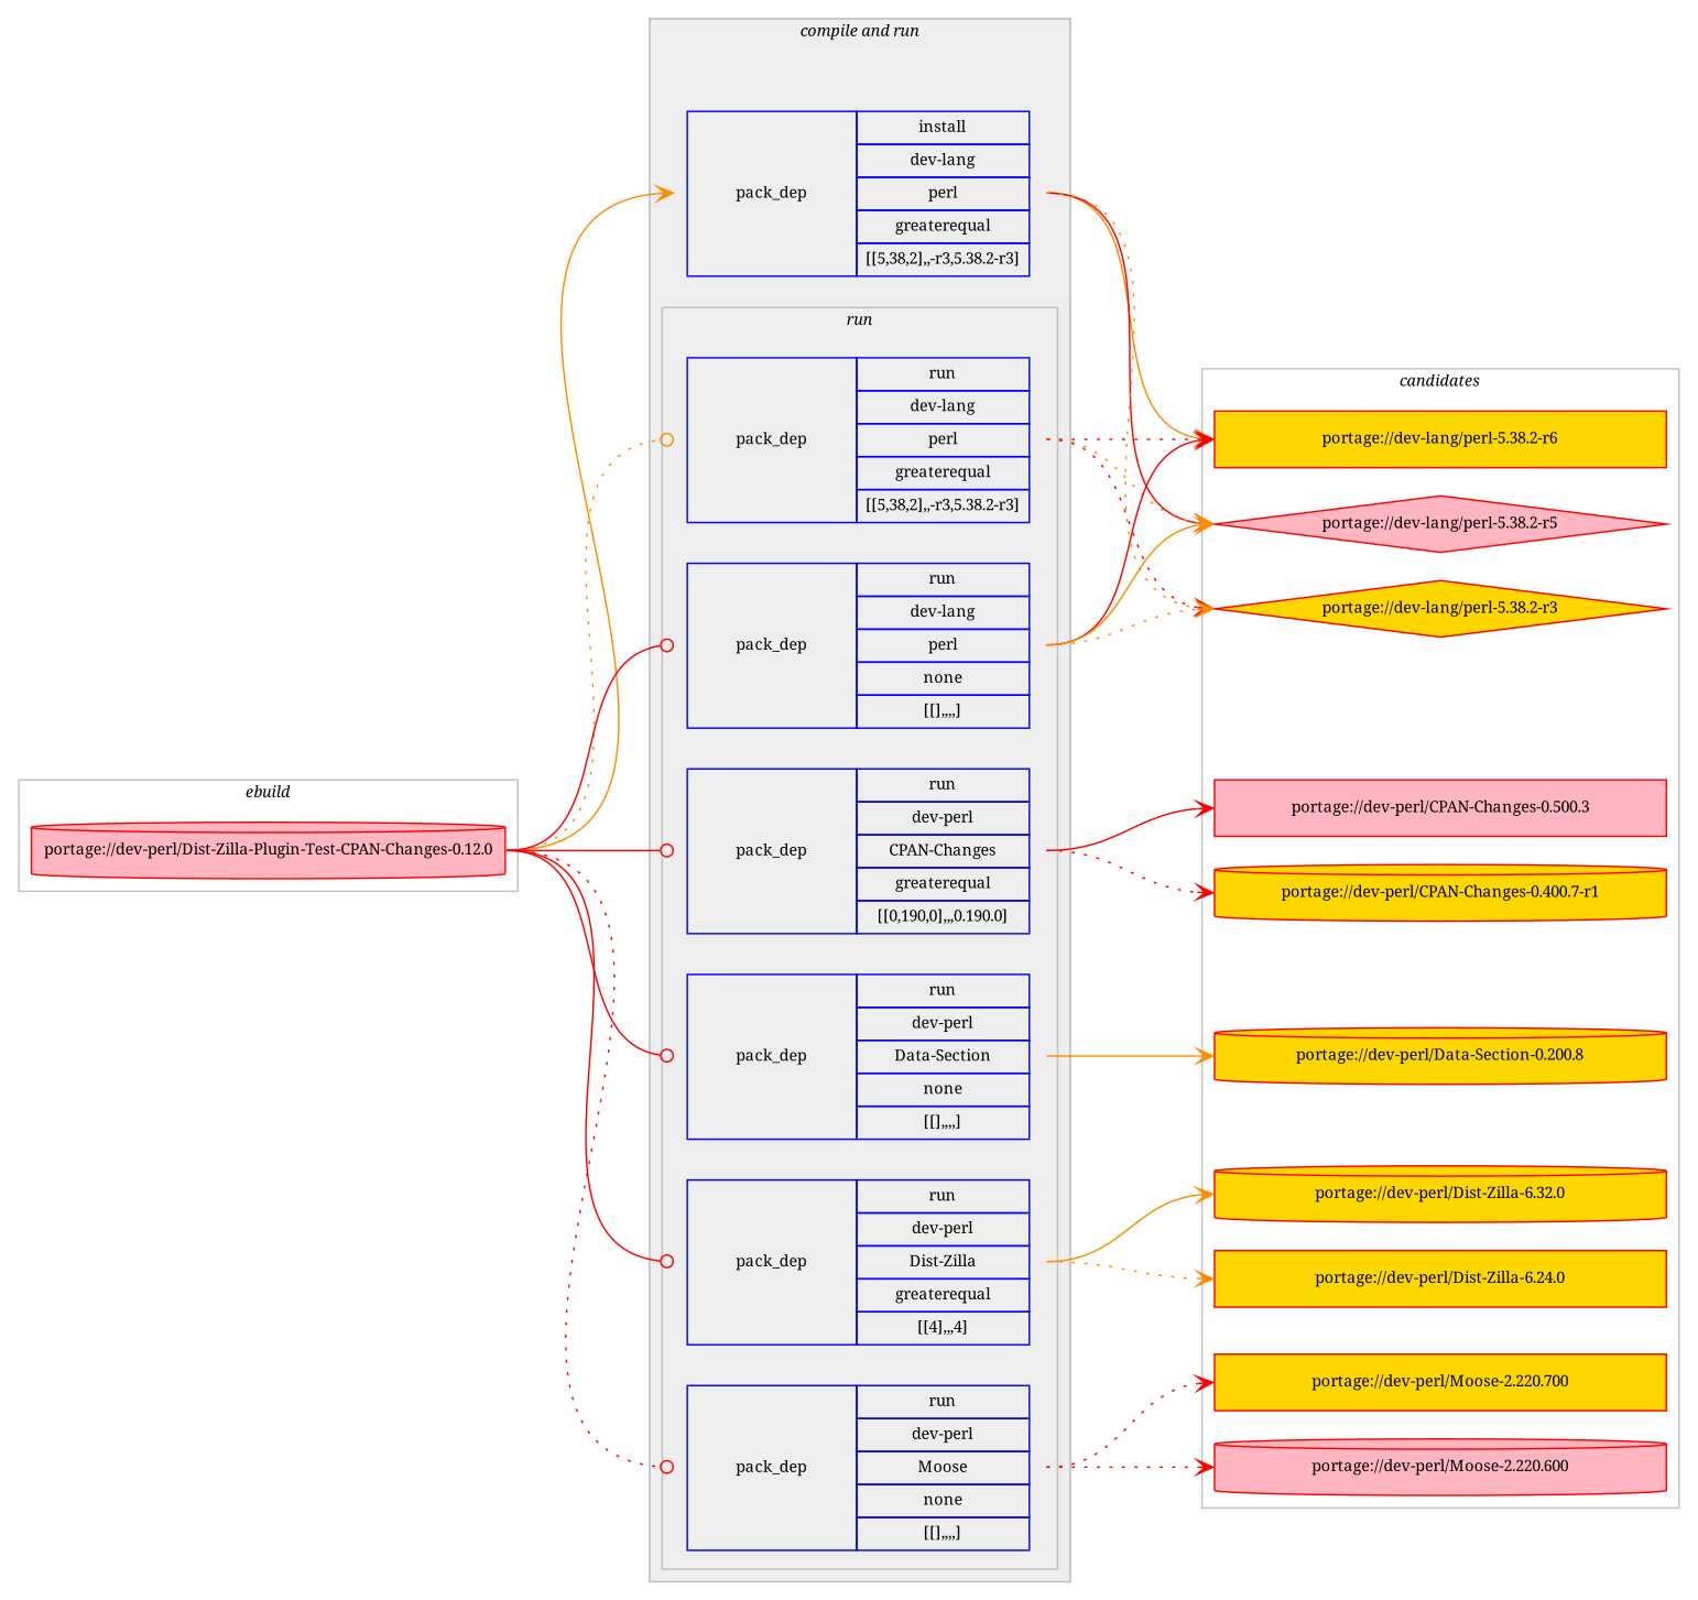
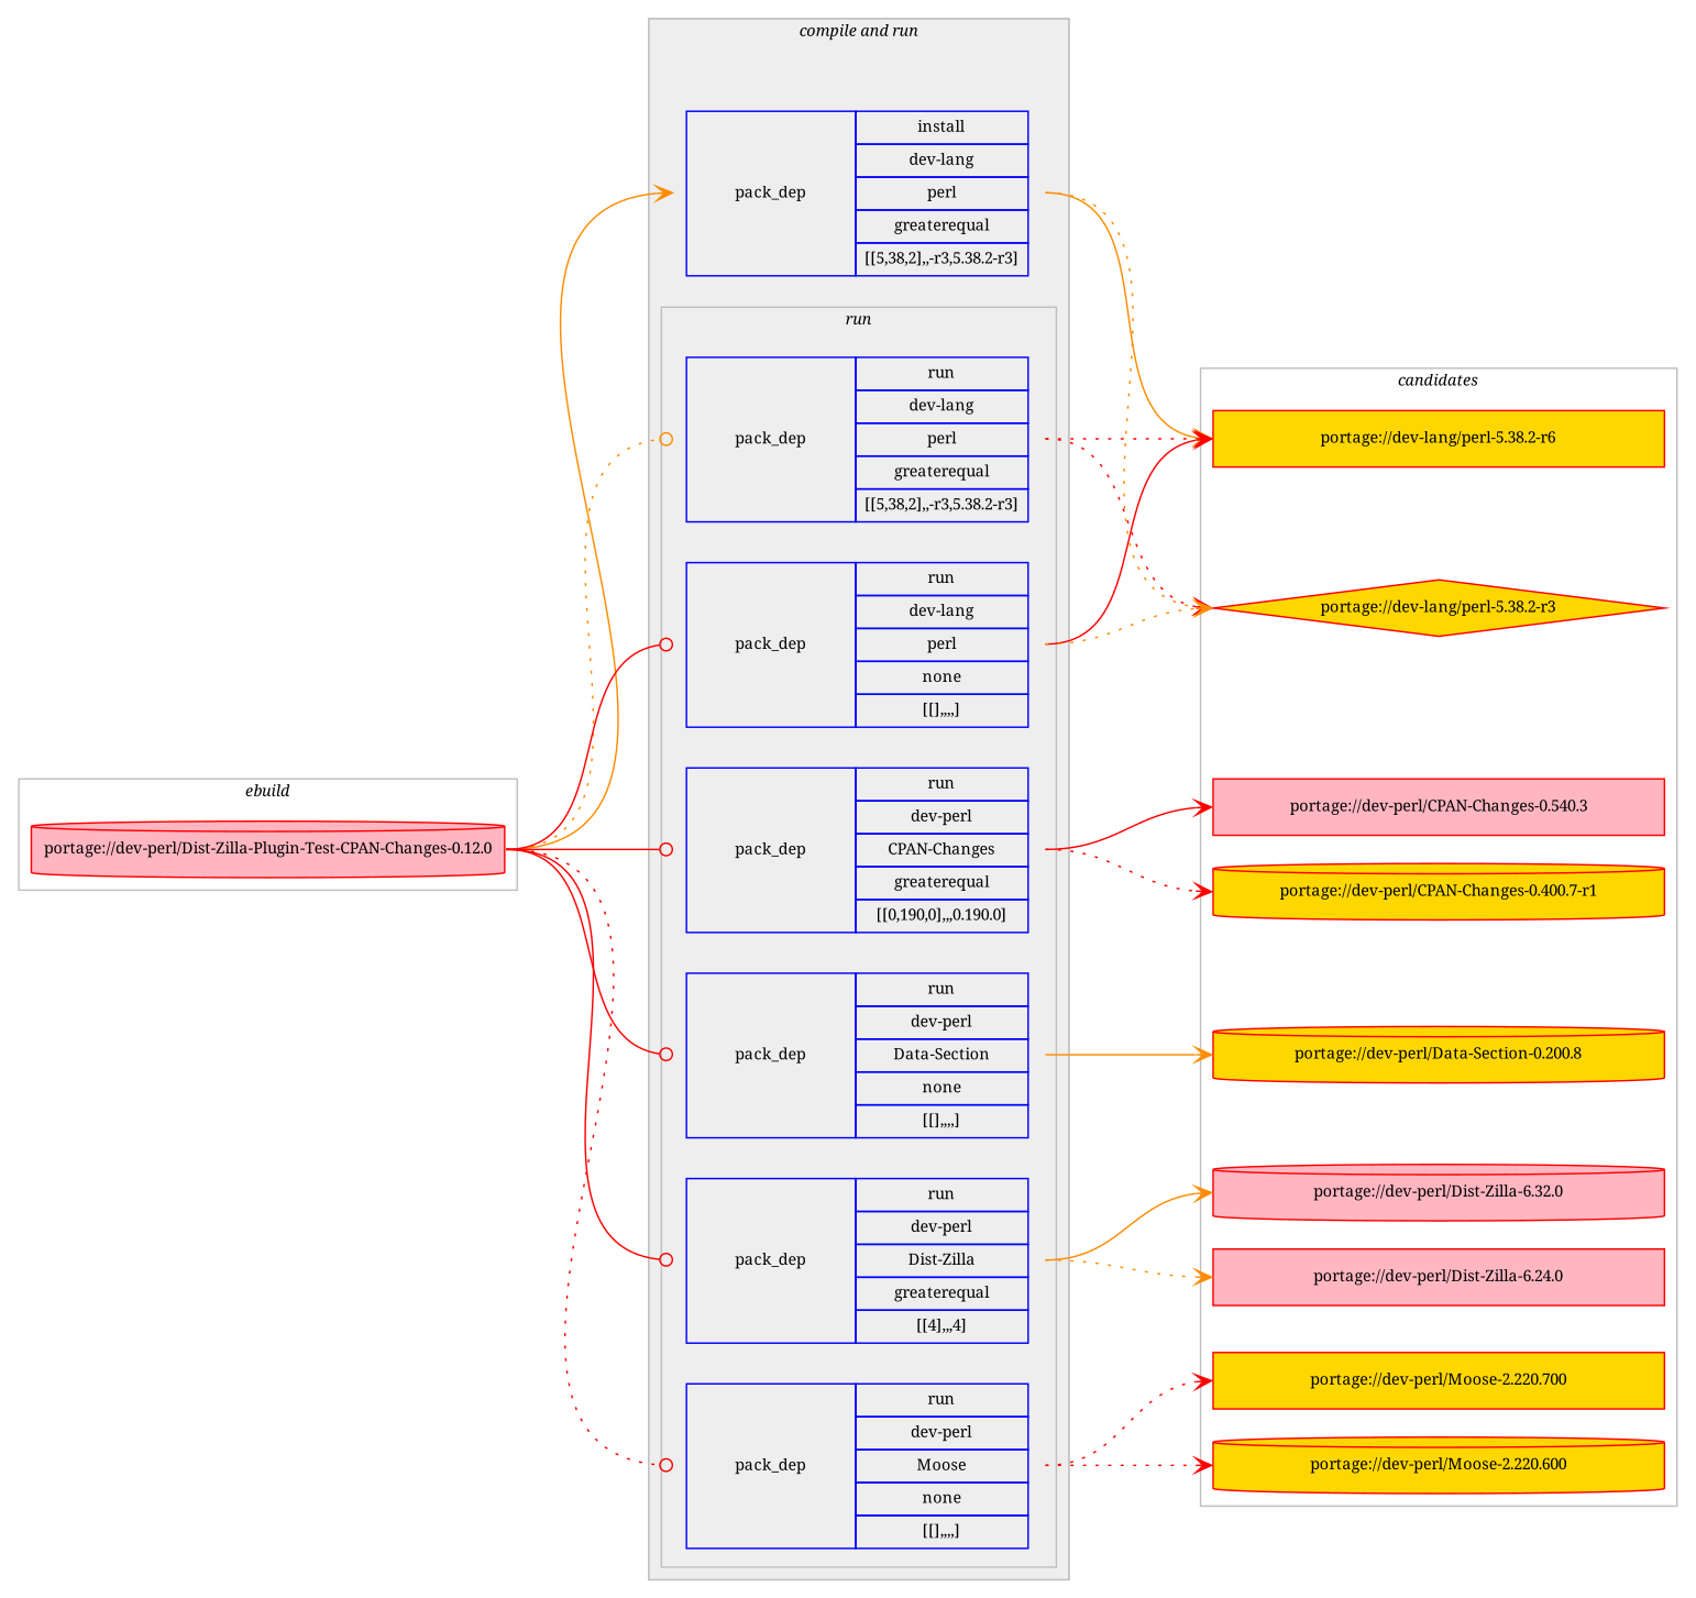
  digraph {
    compound=true
    concentrate=true
    fontname="Noto Serif"
    fontsize=10
    newrank=true
    rankdir=LR
    ranksep=1.5
    node [color=red fontname="Noto Serif" fontsize=10 shape=none style=filled]
    edge [arrowhead=vee color=red fontname="Noto Serif" headport=w style=solid tailport=e weight=100]
    n1 [fillcolor=lightpink label="portage://dev-perl/Dist-Zilla-Plugin-Test-CPAN-Changes-0.12.0" shape=cylinder width=4]
    n2 [color=blue label=<<TABLE BORDER="0" CELLBORDER="1" CELLSPACING="0" CELLPADDING="4" WIDTH="220"><TR><TD ROWSPAN="6" CELLPADDING="30">pack_dep</TD></TR><TR><TD WIDTH="110">install</TD></TR><TR><TD>dev-lang</TD></TR><TR><TD>perl</TD></TR><TR><TD>greaterequal</TD></TR><TR><TD>[[5,38,2],,-r3,5.38.2-r3]</TD></TR></TABLE>> style=""]
    n3 [color=blue label=<<TABLE BORDER="0" CELLBORDER="1" CELLSPACING="0" CELLPADDING="4" WIDTH="220"><TR><TD ROWSPAN="6" CELLPADDING="30">pack_dep</TD></TR><TR><TD WIDTH="110">run</TD></TR><TR><TD>dev-lang</TD></TR><TR><TD>perl</TD></TR><TR><TD>greaterequal</TD></TR><TR><TD>[[5,38,2],,-r3,5.38.2-r3]</TD></TR></TABLE>> style=""]
    n4 [color=blue label=<<TABLE BORDER="0" CELLBORDER="1" CELLSPACING="0" CELLPADDING="4" WIDTH="220"><TR><TD ROWSPAN="6" CELLPADDING="30">pack_dep</TD></TR><TR><TD WIDTH="110">run</TD></TR><TR><TD>dev-lang</TD></TR><TR><TD>perl</TD></TR><TR><TD>none</TD></TR><TR><TD>[[],,,,]</TD></TR></TABLE>> style=""]
    n5 [color=blue label=<<TABLE BORDER="0" CELLBORDER="1" CELLSPACING="0" CELLPADDING="4" WIDTH="220"><TR><TD ROWSPAN="6" CELLPADDING="30">pack_dep</TD></TR><TR><TD WIDTH="110">run</TD></TR><TR><TD>dev-perl</TD></TR><TR><TD>CPAN-Changes</TD></TR><TR><TD>greaterequal</TD></TR><TR><TD>[[0,190,0],,,0.190.0]</TD></TR></TABLE>> style=""]
    n6 [color=blue label=<<TABLE BORDER="0" CELLBORDER="1" CELLSPACING="0" CELLPADDING="4" WIDTH="220"><TR><TD ROWSPAN="6" CELLPADDING="30">pack_dep</TD></TR><TR><TD WIDTH="110">run</TD></TR><TR><TD>dev-perl</TD></TR><TR><TD>Data-Section</TD></TR><TR><TD>none</TD></TR><TR><TD>[[],,,,]</TD></TR></TABLE>> style=""]
    n7 [color=blue label=<<TABLE BORDER="0" CELLBORDER="1" CELLSPACING="0" CELLPADDING="4" WIDTH="220"><TR><TD ROWSPAN="6" CELLPADDING="30">pack_dep</TD></TR><TR><TD WIDTH="110">run</TD></TR><TR><TD>dev-perl</TD></TR><TR><TD>Dist-Zilla</TD></TR><TR><TD>greaterequal</TD></TR><TR><TD>[[4],,,4]</TD></TR></TABLE>> style=""]
    n8 [color=blue label=<<TABLE BORDER="0" CELLBORDER="1" CELLSPACING="0" CELLPADDING="4" WIDTH="220"><TR><TD ROWSPAN="6" CELLPADDING="30">pack_dep</TD></TR><TR><TD WIDTH="110">run</TD></TR><TR><TD>dev-perl</TD></TR><TR><TD>Moose</TD></TR><TR><TD>none</TD></TR><TR><TD>[[],,,,]</TD></TR></TABLE>> style=""]
    n9 [fillcolor=gold label="portage://dev-lang/perl-5.38.2-r6" shape=box width=4]
-   n10 [fillcolor=lightpink label="portage://dev-lang/perl-5.38.2-r5" shape=diamond width=4]
    n11 [fillcolor=gold label="portage://dev-lang/perl-5.38.2-r3" shape=diamond width=4]
-   n12 [fillcolor=lightpink label="portage://dev-perl/CPAN-Changes-0.500.3" shape=box width=4]
+   n12 [fillcolor=lightpink label="portage://dev-perl/CPAN-Changes-0.540.3" shape=box width=4]
    n13 [fillcolor=gold label="portage://dev-perl/CPAN-Changes-0.400.7-r1" shape=cylinder width=4]
    n14 [fillcolor=gold label="portage://dev-perl/Data-Section-0.200.8" shape=cylinder width=4]
-   n15 [fillcolor=gold label="portage://dev-perl/Dist-Zilla-6.32.0" shape=cylinder width=4]
-   n16 [fillcolor=gold label="portage://dev-perl/Dist-Zilla-6.24.0" shape=box width=4]
+   n15 [fillcolor=lightpink label="portage://dev-perl/Dist-Zilla-6.32.0" shape=cylinder width=4]
+   n16 [fillcolor=lightpink label="portage://dev-perl/Dist-Zilla-6.24.0" shape=box width=4]
    n17 [fillcolor=gold label="portage://dev-perl/Moose-2.220.700" shape=box width=4]
-   n18 [fillcolor=lightpink label="portage://dev-perl/Moose-2.220.600" shape=cylinder width=4]
+   n18 [fillcolor=gold label="portage://dev-perl/Moose-2.220.600" shape=cylinder width=4]
    subgraph cluster_1 {
      color=gray
      label=<<i>dependencies</i>>
      subgraph cluster_2 {
        color=gray
        fillcolor="#eeeeee"
        label=<<i>compile</i>>
        style=filled
        subgraph sub_3 {
          color=gray
          fillcolor="#eeeeee"
          label=<<i>compile</i>>
          style=filled
          n2
        }
      }
      subgraph cluster_4 {
        color=gray
        fillcolor="#eeeeee"
        label=<<i>compile and run</i>>
        style=filled
      }
      subgraph cluster_5 {
        color=gray
        fillcolor="#eeeeee"
        label=<<i>run</i>>
        style=filled
        subgraph sub_6 {
          color=gray
          fillcolor="#eeeeee"
          label=<<i>run</i>>
          style=filled
          n3
        }
        subgraph sub_7 {
          color=gray
          fillcolor="#eeeeee"
          label=<<i>run</i>>
          style=filled
          n4
        }
        subgraph sub_8 {
          color=gray
          fillcolor="#eeeeee"
          label=<<i>run</i>>
          style=filled
          n5
        }
        subgraph sub_9 {
          color=gray
          fillcolor="#eeeeee"
          label=<<i>run</i>>
          style=filled
          n6
        }
        subgraph sub_10 {
          color=gray
          fillcolor="#eeeeee"
          label=<<i>run</i>>
          style=filled
          n7
        }
        subgraph sub_11 {
          color=gray
          fillcolor="#eeeeee"
          label=<<i>run</i>>
          style=filled
          n8
        }
      }
    }
    subgraph cluster_12 {
      color=gray
      label=<<i>ebuild</i>>
      n1
    }
    subgraph cluster_13 {
      color=gray
      label=<<i>candidates</i>>
      rank=same
      subgraph sub_14 {
        color=black
        label=<<i>candidates</i>>
        nodesep=1
        rank=same
        n9
-       n10
        n11
      }
      subgraph sub_15 {
        color=black
        label=<<i>candidates</i>>
        nodesep=1
        rank=same
        n9
-       n10
        n11
      }
      subgraph sub_16 {
        color=black
        label=<<i>candidates</i>>
        nodesep=1
        rank=same
        n9
-       n10
        n11
      }
      subgraph sub_17 {
        color=black
        label=<<i>candidates</i>>
        nodesep=1
        rank=same
        n12
        n13
      }
      subgraph sub_18 {
        color=black
        label=<<i>candidates</i>>
        nodesep=1
        rank=same
        n14
      }
      subgraph sub_19 {
        color=black
        label=<<i>candidates</i>>
        nodesep=1
        rank=same
        n15
        n16
      }
      subgraph sub_20 {
        color=black
        label=<<i>candidates</i>>
        nodesep=1
        rank=same
        n17
        n18
      }
    }
    n1 -> n2 [color=darkorange weight=20]
    n1 -> n3 [arrowhead=odot color=darkorange style=dotted weight=20]
    n1 -> n4 [arrowhead=odot weight=20]
    n1 -> n5 [arrowhead=odot weight=20]
    n1 -> n6 [arrowhead=odot weight=20]
    n1 -> n7 [arrowhead=odot weight=20]
    n1 -> n8 [arrowhead=odot style=dotted weight=20]
    n2 -> n9 [color=darkorange]
-   n2 -> n10
    n2 -> n11 [color=darkorange style=dotted]
    n3 -> n9 [style=dotted]
-   n3 -> n10 [color=darkorange style=dotted]
    n3 -> n11 [style=dotted]
    n4 -> n9
-   n4 -> n10 [color=darkorange]
    n4 -> n11 [color=darkorange style=dotted]
    n5 -> n12
    n5 -> n13 [style=dotted]
    n6 -> n14 [color=darkorange]
    n7 -> n15 [color=darkorange]
    n7 -> n16 [color=darkorange style=dotted]
    n8 -> n17 [style=dotted]
    n8 -> n18 [style=dotted]
  }
